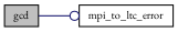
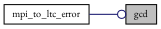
  digraph {
    rankdir=LR
    fontname="EB Garamond"
    node [color=black fontname="EB Garamond" fontsize=10 shape=record style=filled]
    n1 [fillcolor=grey75 fontcolor=black height=0.2 label=gcd width=0.4]
    n2 [fillcolor=white height=0.2 label=mpi_to_ltc_error width=0.4]
-   n1 -> n2 [color=midnightblue fontname="EB Garamond" fontsize=10 labelfontname=Helvetica labelfontsize=10 style=solid arrowhead=odot]
+   n2 -> n1 [color=midnightblue fontname="EB Garamond" fontsize=10 labelfontname=Helvetica labelfontsize=10 style=solid arrowhead=odot]
  }
